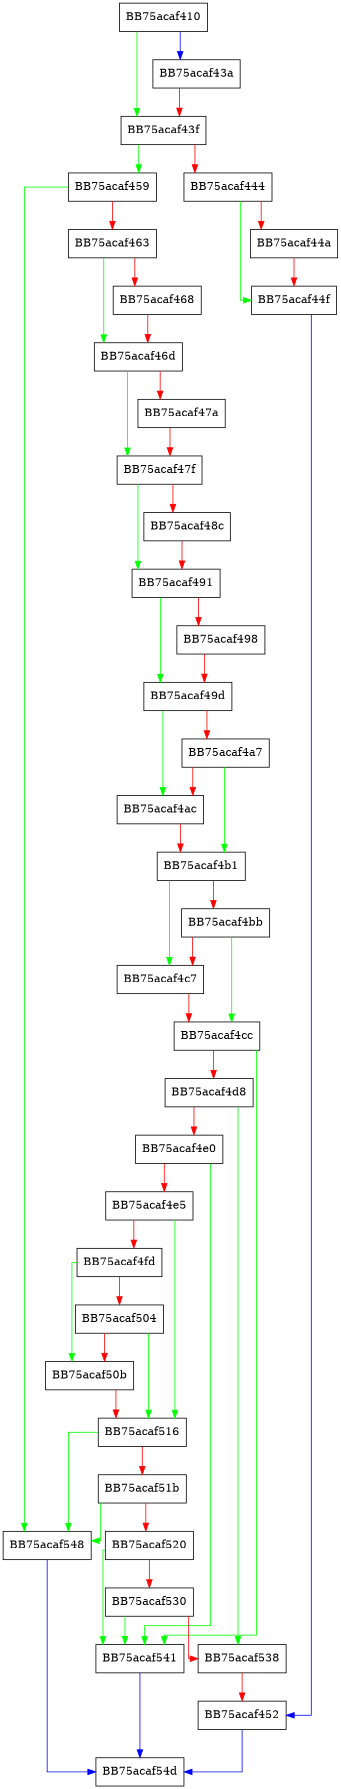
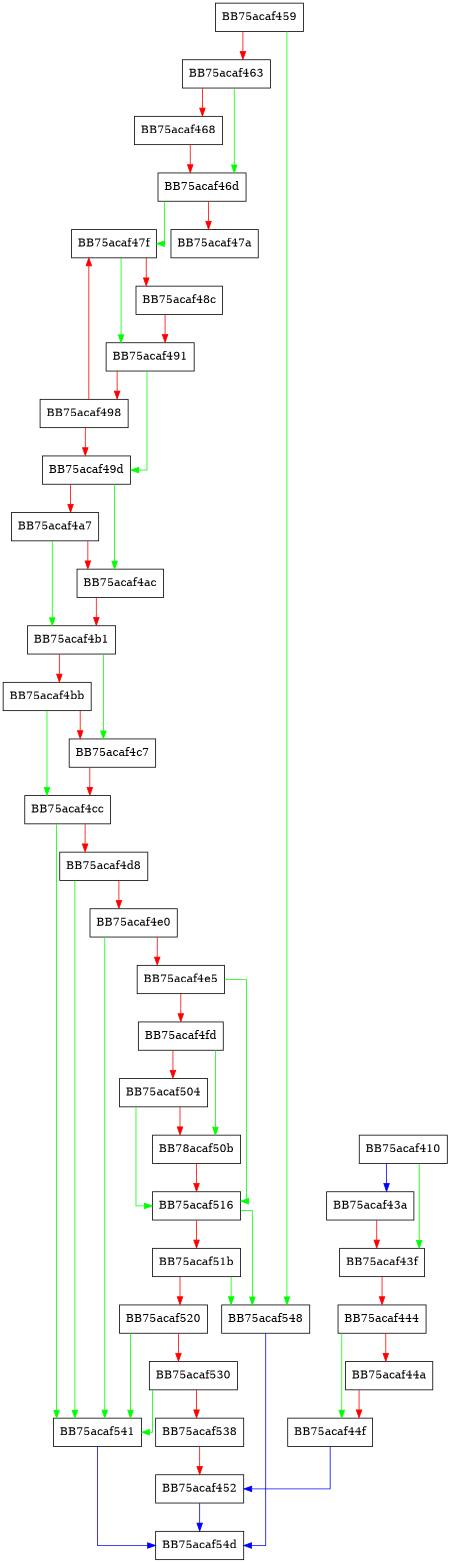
  digraph {
    splines=ortho
    node [shape=box]
    edge [color=red]
    BB75acaf410
    BB75acaf43f
    BB75acaf43a
    BB75acaf459
    BB75acaf444
    BB75acaf548
    BB75acaf463
    BB75acaf44f
    BB75acaf44a
    BB75acaf54d
    BB75acaf46d
    BB75acaf468
    BB75acaf452
    BB75acaf47f
    BB75acaf47a
    BB75acaf491
    BB75acaf48c
    BB75acaf49d
    BB75acaf498
    BB75acaf4ac
    BB75acaf4a7
    BB75acaf4b1
    BB75acaf4c7
    BB75acaf4bb
    BB75acaf4cc
    BB75acaf541
    BB75acaf4d8
    BB75acaf4e0
    BB75acaf4e5
    BB75acaf516
    BB75acaf4fd
    BB75acaf51b
-   BB75acaf50b
+   BB75acaf50b [label=BB78acaf50b]
    BB75acaf504
    BB75acaf520
    BB75acaf530
    BB75acaf538
    BB75acaf410 -> BB75acaf43f [color=green]
    BB75acaf410 -> BB75acaf43a [color=blue]
-   BB75acaf43f -> BB75acaf459 [color=green]
    BB75acaf43f -> BB75acaf444
    BB75acaf43a -> BB75acaf43f
    BB75acaf459 -> BB75acaf548 [color=green]
    BB75acaf459 -> BB75acaf463
    BB75acaf444 -> BB75acaf44f [color=green]
    BB75acaf444 -> BB75acaf44a
    BB75acaf548 -> BB75acaf54d [color=blue]
    BB75acaf463 -> BB75acaf46d [color=green]
    BB75acaf463 -> BB75acaf468
    BB75acaf44f -> BB75acaf452 [color=blue]
    BB75acaf44a -> BB75acaf44f
    BB75acaf46d -> BB75acaf47f [color=green]
    BB75acaf46d -> BB75acaf47a
    BB75acaf468 -> BB75acaf46d
    BB75acaf452 -> BB75acaf54d [color=blue]
    BB75acaf47f -> BB75acaf491 [color=green]
    BB75acaf47f -> BB75acaf48c
-   BB75acaf47a -> BB75acaf47f
+   BB75acaf498 -> BB75acaf47f
    BB75acaf491 -> BB75acaf49d [color=green]
    BB75acaf491 -> BB75acaf498
    BB75acaf48c -> BB75acaf491
    BB75acaf49d -> BB75acaf4ac [color=green]
    BB75acaf49d -> BB75acaf4a7
    BB75acaf498 -> BB75acaf49d
    BB75acaf4ac -> BB75acaf4b1
    BB75acaf4a7 -> BB75acaf4ac
    BB75acaf4a7 -> BB75acaf4b1 [color=green]
    BB75acaf4b1 -> BB75acaf4c7 [color=green]
    BB75acaf4b1 -> BB75acaf4bb
    BB75acaf4c7 -> BB75acaf4cc
    BB75acaf4bb -> BB75acaf4c7
    BB75acaf4bb -> BB75acaf4cc [color=green]
    BB75acaf4cc -> BB75acaf541 [color=green]
    BB75acaf4cc -> BB75acaf4d8
    BB75acaf541 -> BB75acaf54d [color=blue]
-   BB75acaf4d8 -> BB75acaf538 [color=green]
+   BB75acaf4d8 -> BB75acaf541 [color=green]
    BB75acaf4d8 -> BB75acaf4e0
    BB75acaf4e0 -> BB75acaf541 [color=green]
    BB75acaf4e0 -> BB75acaf4e5
    BB75acaf4e5 -> BB75acaf516 [color=green]
    BB75acaf4e5 -> BB75acaf4fd
    BB75acaf516 -> BB75acaf548 [color=green]
    BB75acaf516 -> BB75acaf51b
    BB75acaf4fd -> BB75acaf50b [color=green]
    BB75acaf4fd -> BB75acaf504
    BB75acaf51b -> BB75acaf548 [color=green]
    BB75acaf51b -> BB75acaf520
    BB75acaf50b -> BB75acaf516
    BB75acaf504 -> BB75acaf516 [color=green]
    BB75acaf504 -> BB75acaf50b
    BB75acaf520 -> BB75acaf541 [color=green]
    BB75acaf520 -> BB75acaf530
    BB75acaf530 -> BB75acaf541 [color=green]
    BB75acaf530 -> BB75acaf538
    BB75acaf538 -> BB75acaf452
  }
